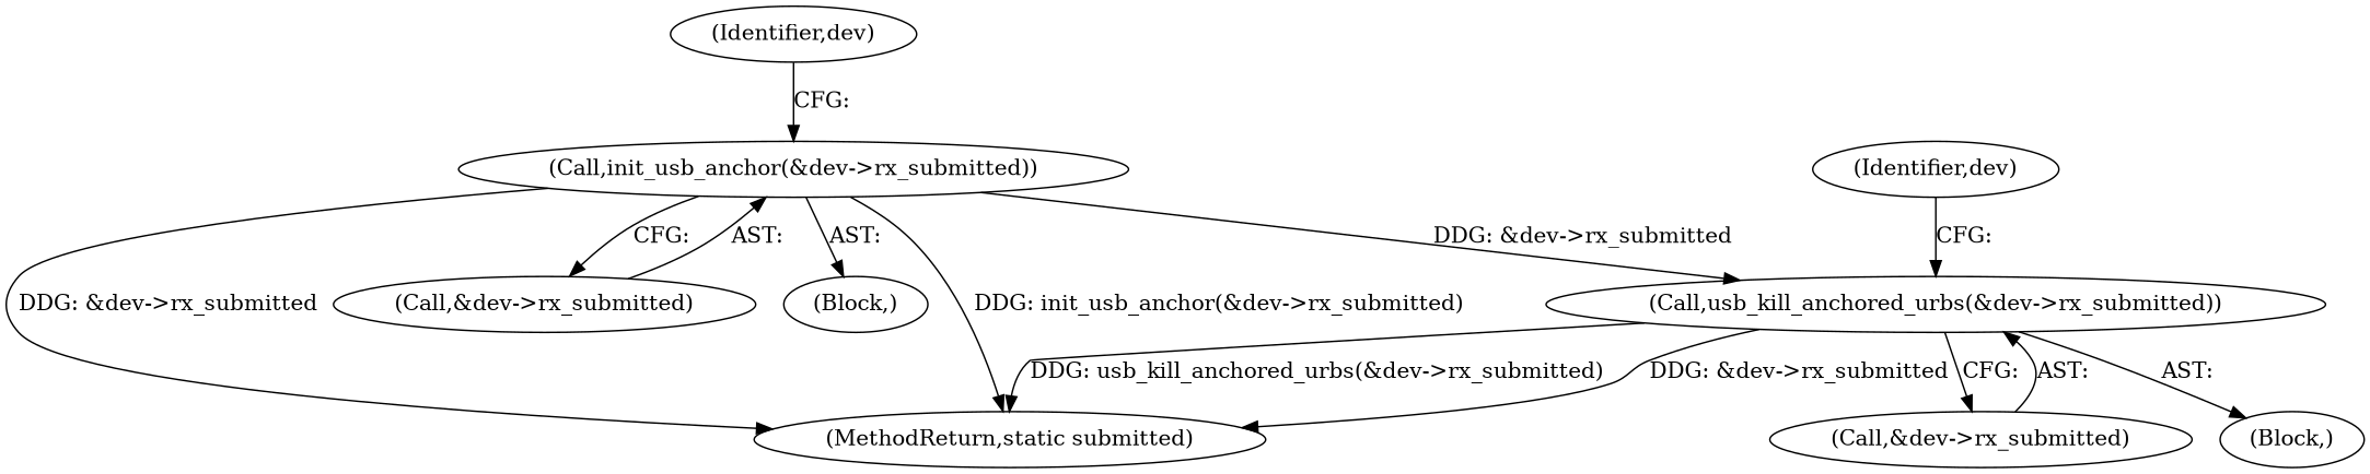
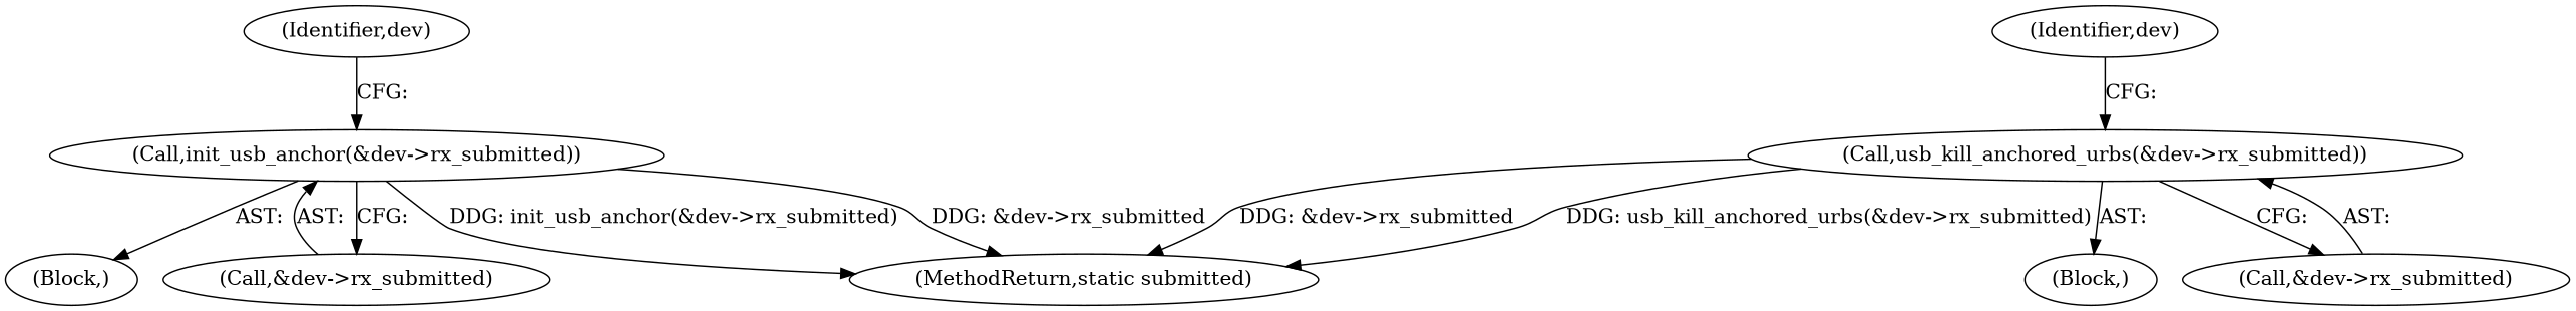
  digraph {
    n1 [label="(Call,usb_kill_anchored_urbs(&dev->rx_submitted))"]
    n2 [label="(MethodReturn,static submitted)"]
    n3 [label="(Block,)"]
    n4 [label="(Call,&dev->rx_submitted)"]
    n5 [label="(Call,init_usb_anchor(&dev->rx_submitted))"]
    n6 [label="(Call,&dev->rx_submitted)"]
    n7 [label="(Block,)"]
    n8 [label="(Identifier,dev)"]
    n9 [label="(Identifier,dev)"]
    n1 -> n2 [label="DDG: &dev->rx_submitted"]
    n1 -> n2 [label="DDG: usb_kill_anchored_urbs(&dev->rx_submitted)"]
    n1 -> n3 [label="AST: "]
    n1 -> n4 [label="CFG: "]
    n4 -> n1 [label="AST: "]
-   n5 -> n1 [label="DDG: &dev->rx_submitted"]
    n5 -> n2 [label="DDG: init_usb_anchor(&dev->rx_submitted)"]
    n5 -> n2 [label="DDG: &dev->rx_submitted"]
    n5 -> n6 [label="CFG: "]
    n5 -> n7 [label="AST: "]
    n6 -> n5 [label="AST: "]
    n8 -> n1 [label="CFG: "]
    n9 -> n5 [label="CFG: "]
  }
